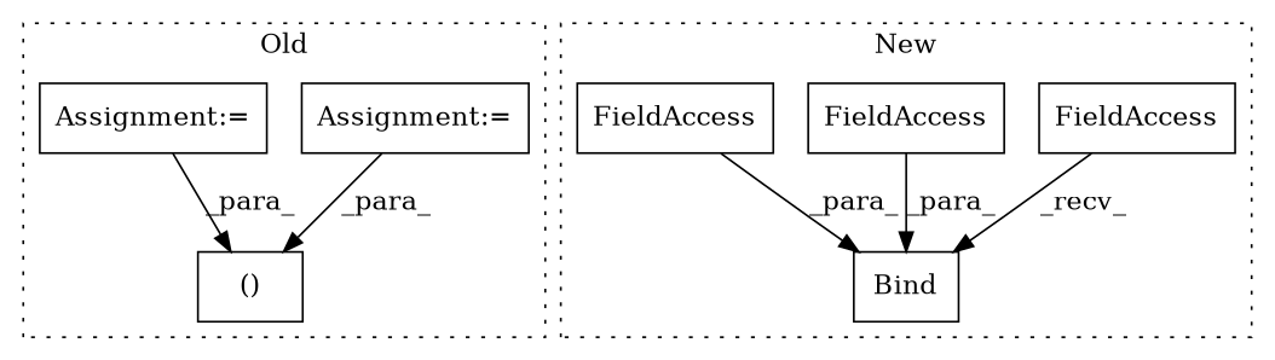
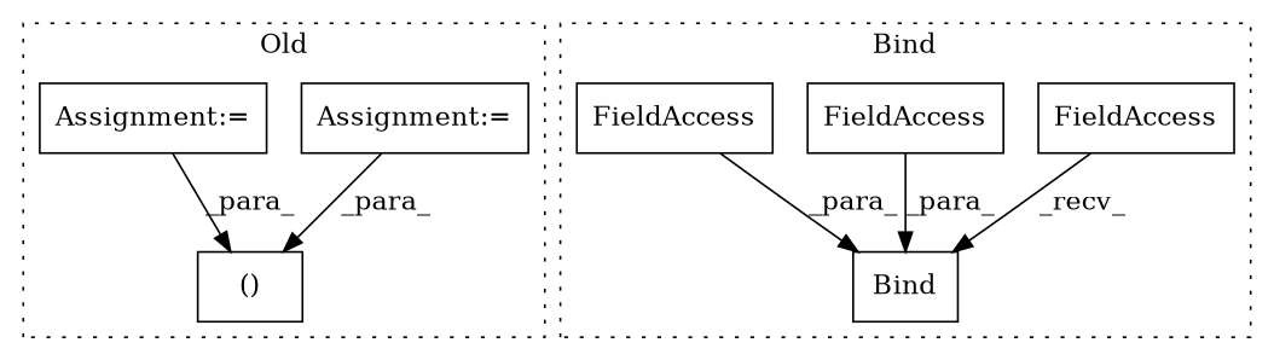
  digraph {
    node [a=22 l=2 shape=box]
    n1 [a=106 l=17 label="()" s=6763]
    n2 [a=7 label="Assignment:=" s=4228]
    n3 [a=7 label="Assignment:=" s=4131]
    n4 [a=32 l="5,1" label=Bind s="7600,7644"]
    n5 [l=19 label=FieldAccess s=7580]
    n6 [l=11 label=FieldAccess s=7605]
    n7 [l=27 label=FieldAccess s=7617]
    subgraph cluster_1 {
      label=Old
      style=dotted
      n1
      n2
      n3
    }
    subgraph cluster_2 {
-     label=New
+     label=Bind
      style=dotted
      n4
      n5
      n6
      n7
    }
    n2 -> n1 [label=_para_]
    n3 -> n1 [label=_para_]
    n5 -> n4 [label=_recv_]
    n6 -> n4 [label=_para_]
    n7 -> n4 [label=_para_]
  }
